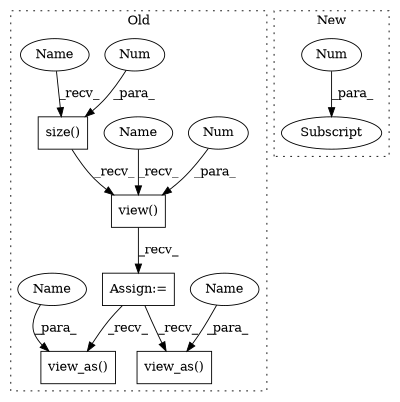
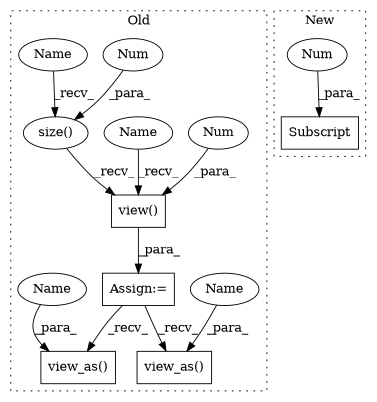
  digraph {
    node [a=75 l=10 shape=ellipse]
    n1 [l="38,1" label="view_as()" s="954,1002" shape=box]
    n2 [a=68 l=3 label="Assign:=" s=796 shape=box]
    n3 [l="42,1" label="view_as()" s="867,919" shape=box]
    n4 [l="16,1" label="view()" s="799,824" shape=box]
    n5 [a=76 l=2 label=Num s=815]
-   n6 [l="16,1" label="size()" s="757,775" shape=box]
+   n6 [l="16,1" label="size()" s="757,775"]
    n7 [a=76 l=2 label=Num s=773]
    n8 [a=87 label=Name s=909]
    n9 [a=87 label=Name s=992]
    n10 [a=87 label=Name s=799]
    n11 [a=87 label=Name s=757]
-   n12 [a=63 l="13,0" label=Subscript s="758,0"]
+   n12 [a=63 l="13,0" label=Subscript s="758,0" shape=box]
    n13 [a=76 l=1 label=Num s=769]
    subgraph cluster_1 {
      label=Old
      style=dotted
      n1
      n2
      n3
      n4
      n5
      n6
      n7
      n8
      n9
      n10
      n11
    }
    subgraph cluster_2 {
      label=New
      style=dotted
      n12
      n13
    }
    n2 -> n1 [label=_recv_]
    n2 -> n3 [label=_recv_]
-   n4 -> n2 [label=_recv_]
+   n4 -> n2 [label=_para_]
    n5 -> n4 [label=_para_]
    n6 -> n4 [label=_recv_]
    n7 -> n6 [label=_para_]
    n8 -> n3 [label=_para_]
    n9 -> n1 [label=_para_]
    n10 -> n4 [label=_recv_]
    n11 -> n6 [label=_recv_]
    n13 -> n12 [label=_para_]
  }
